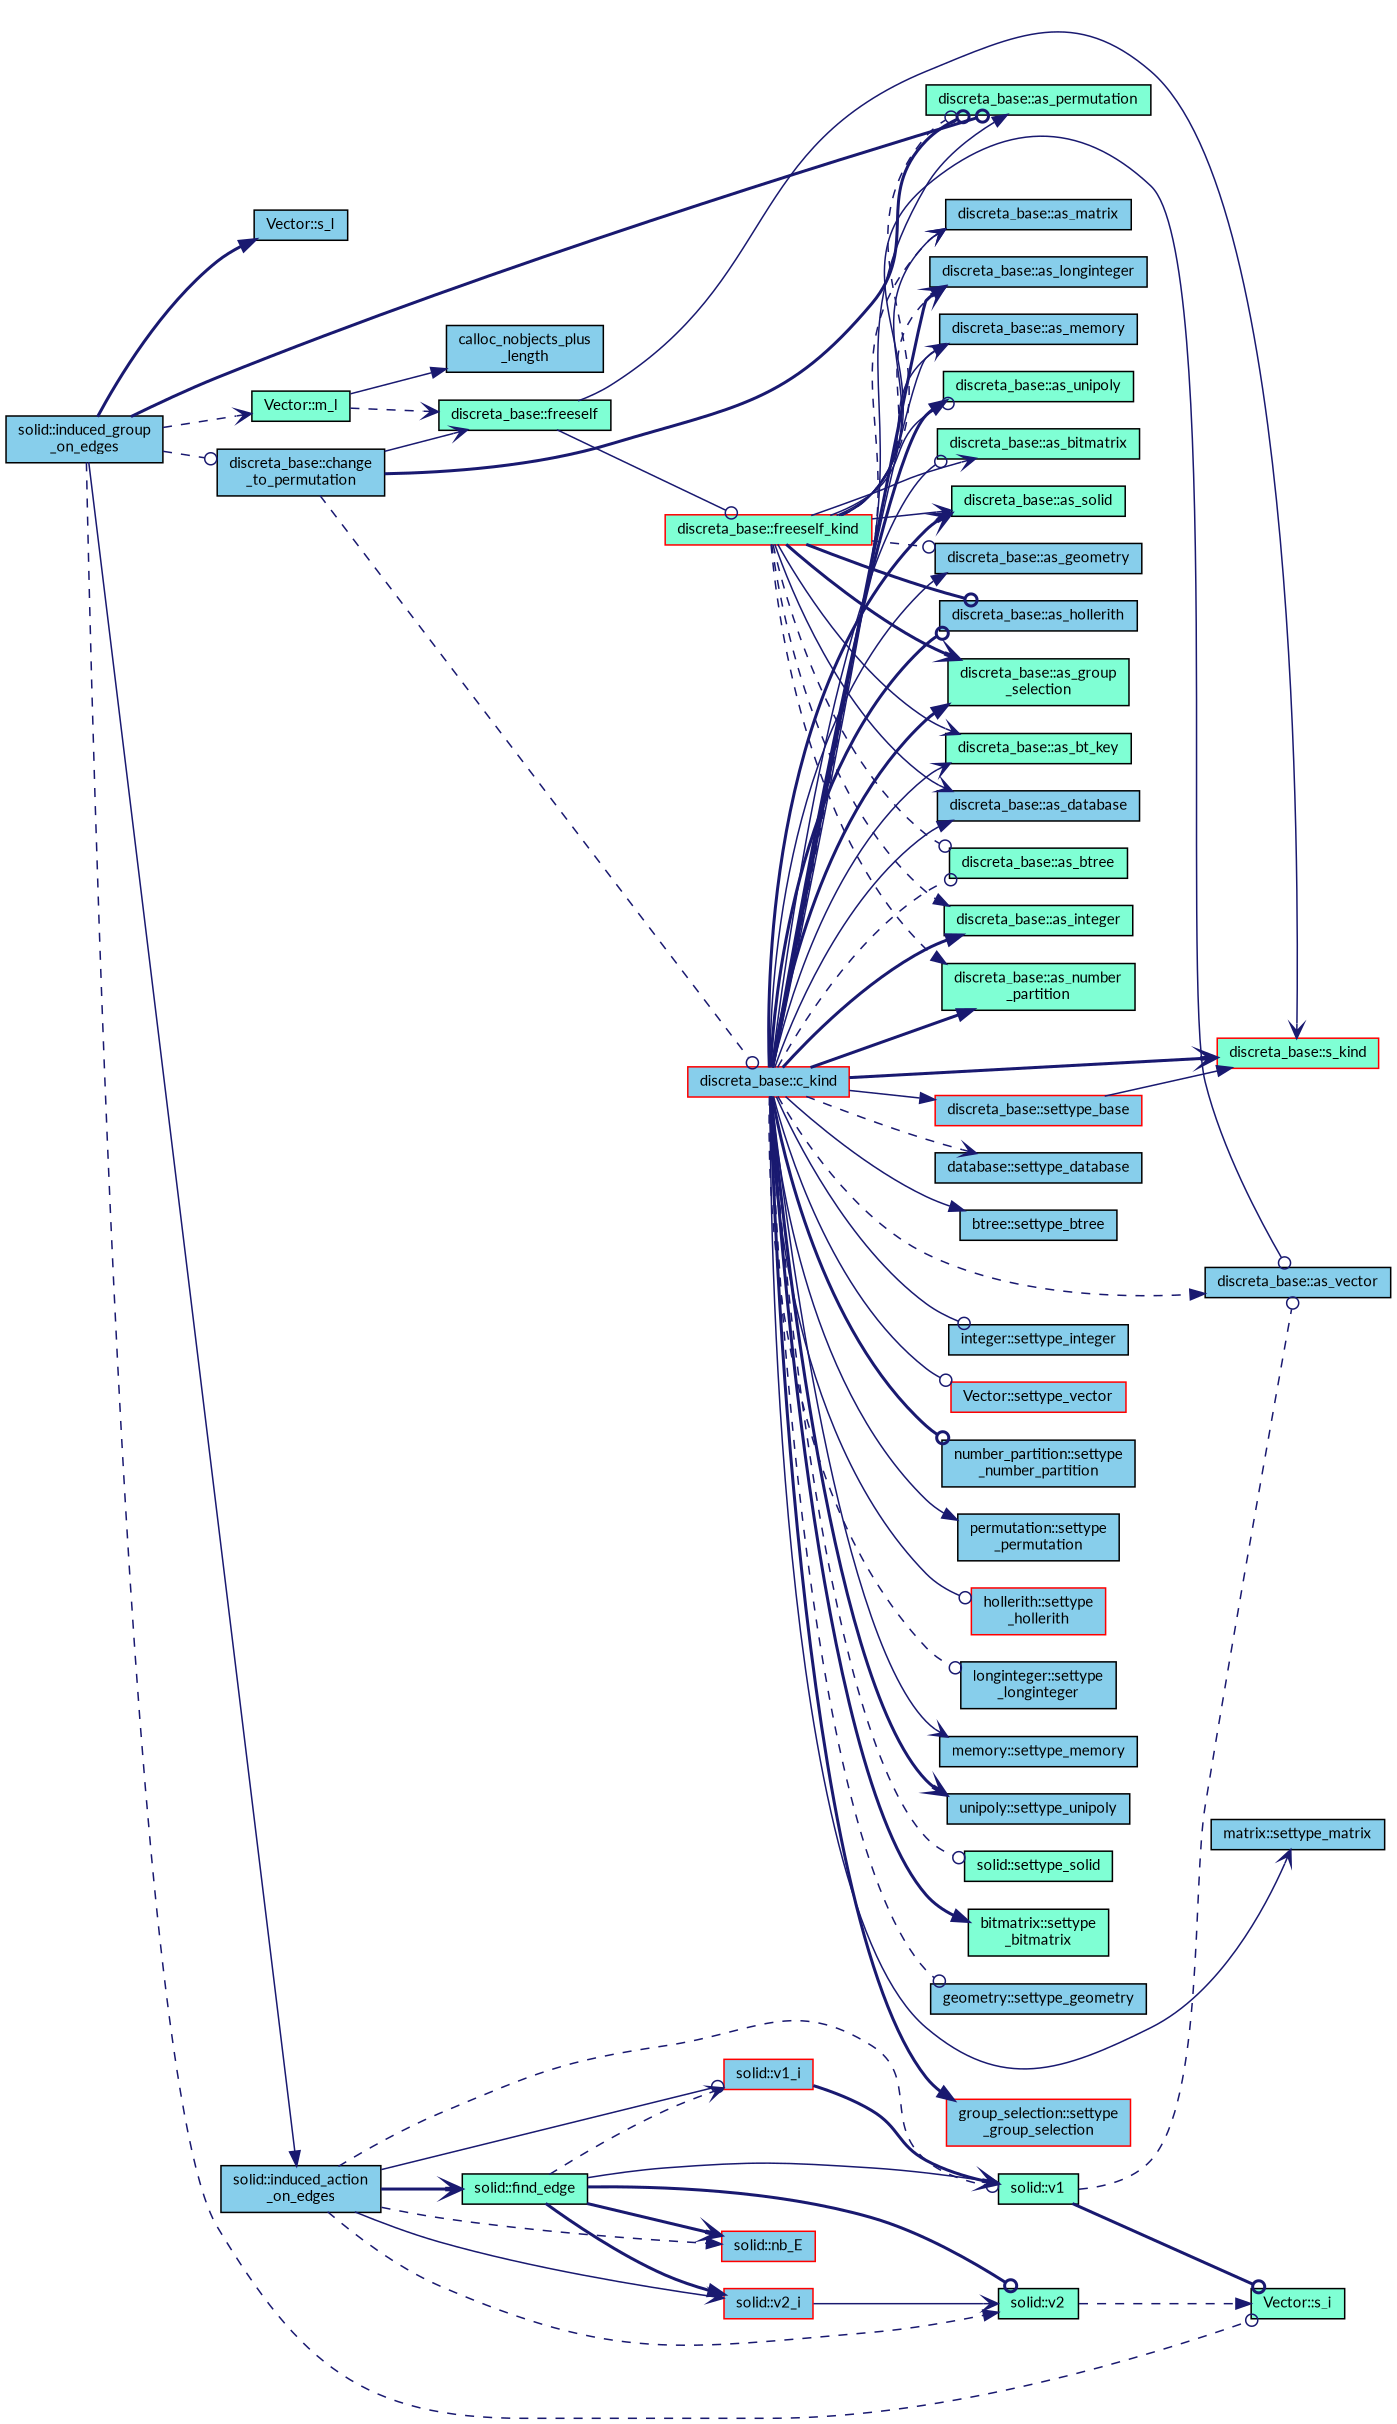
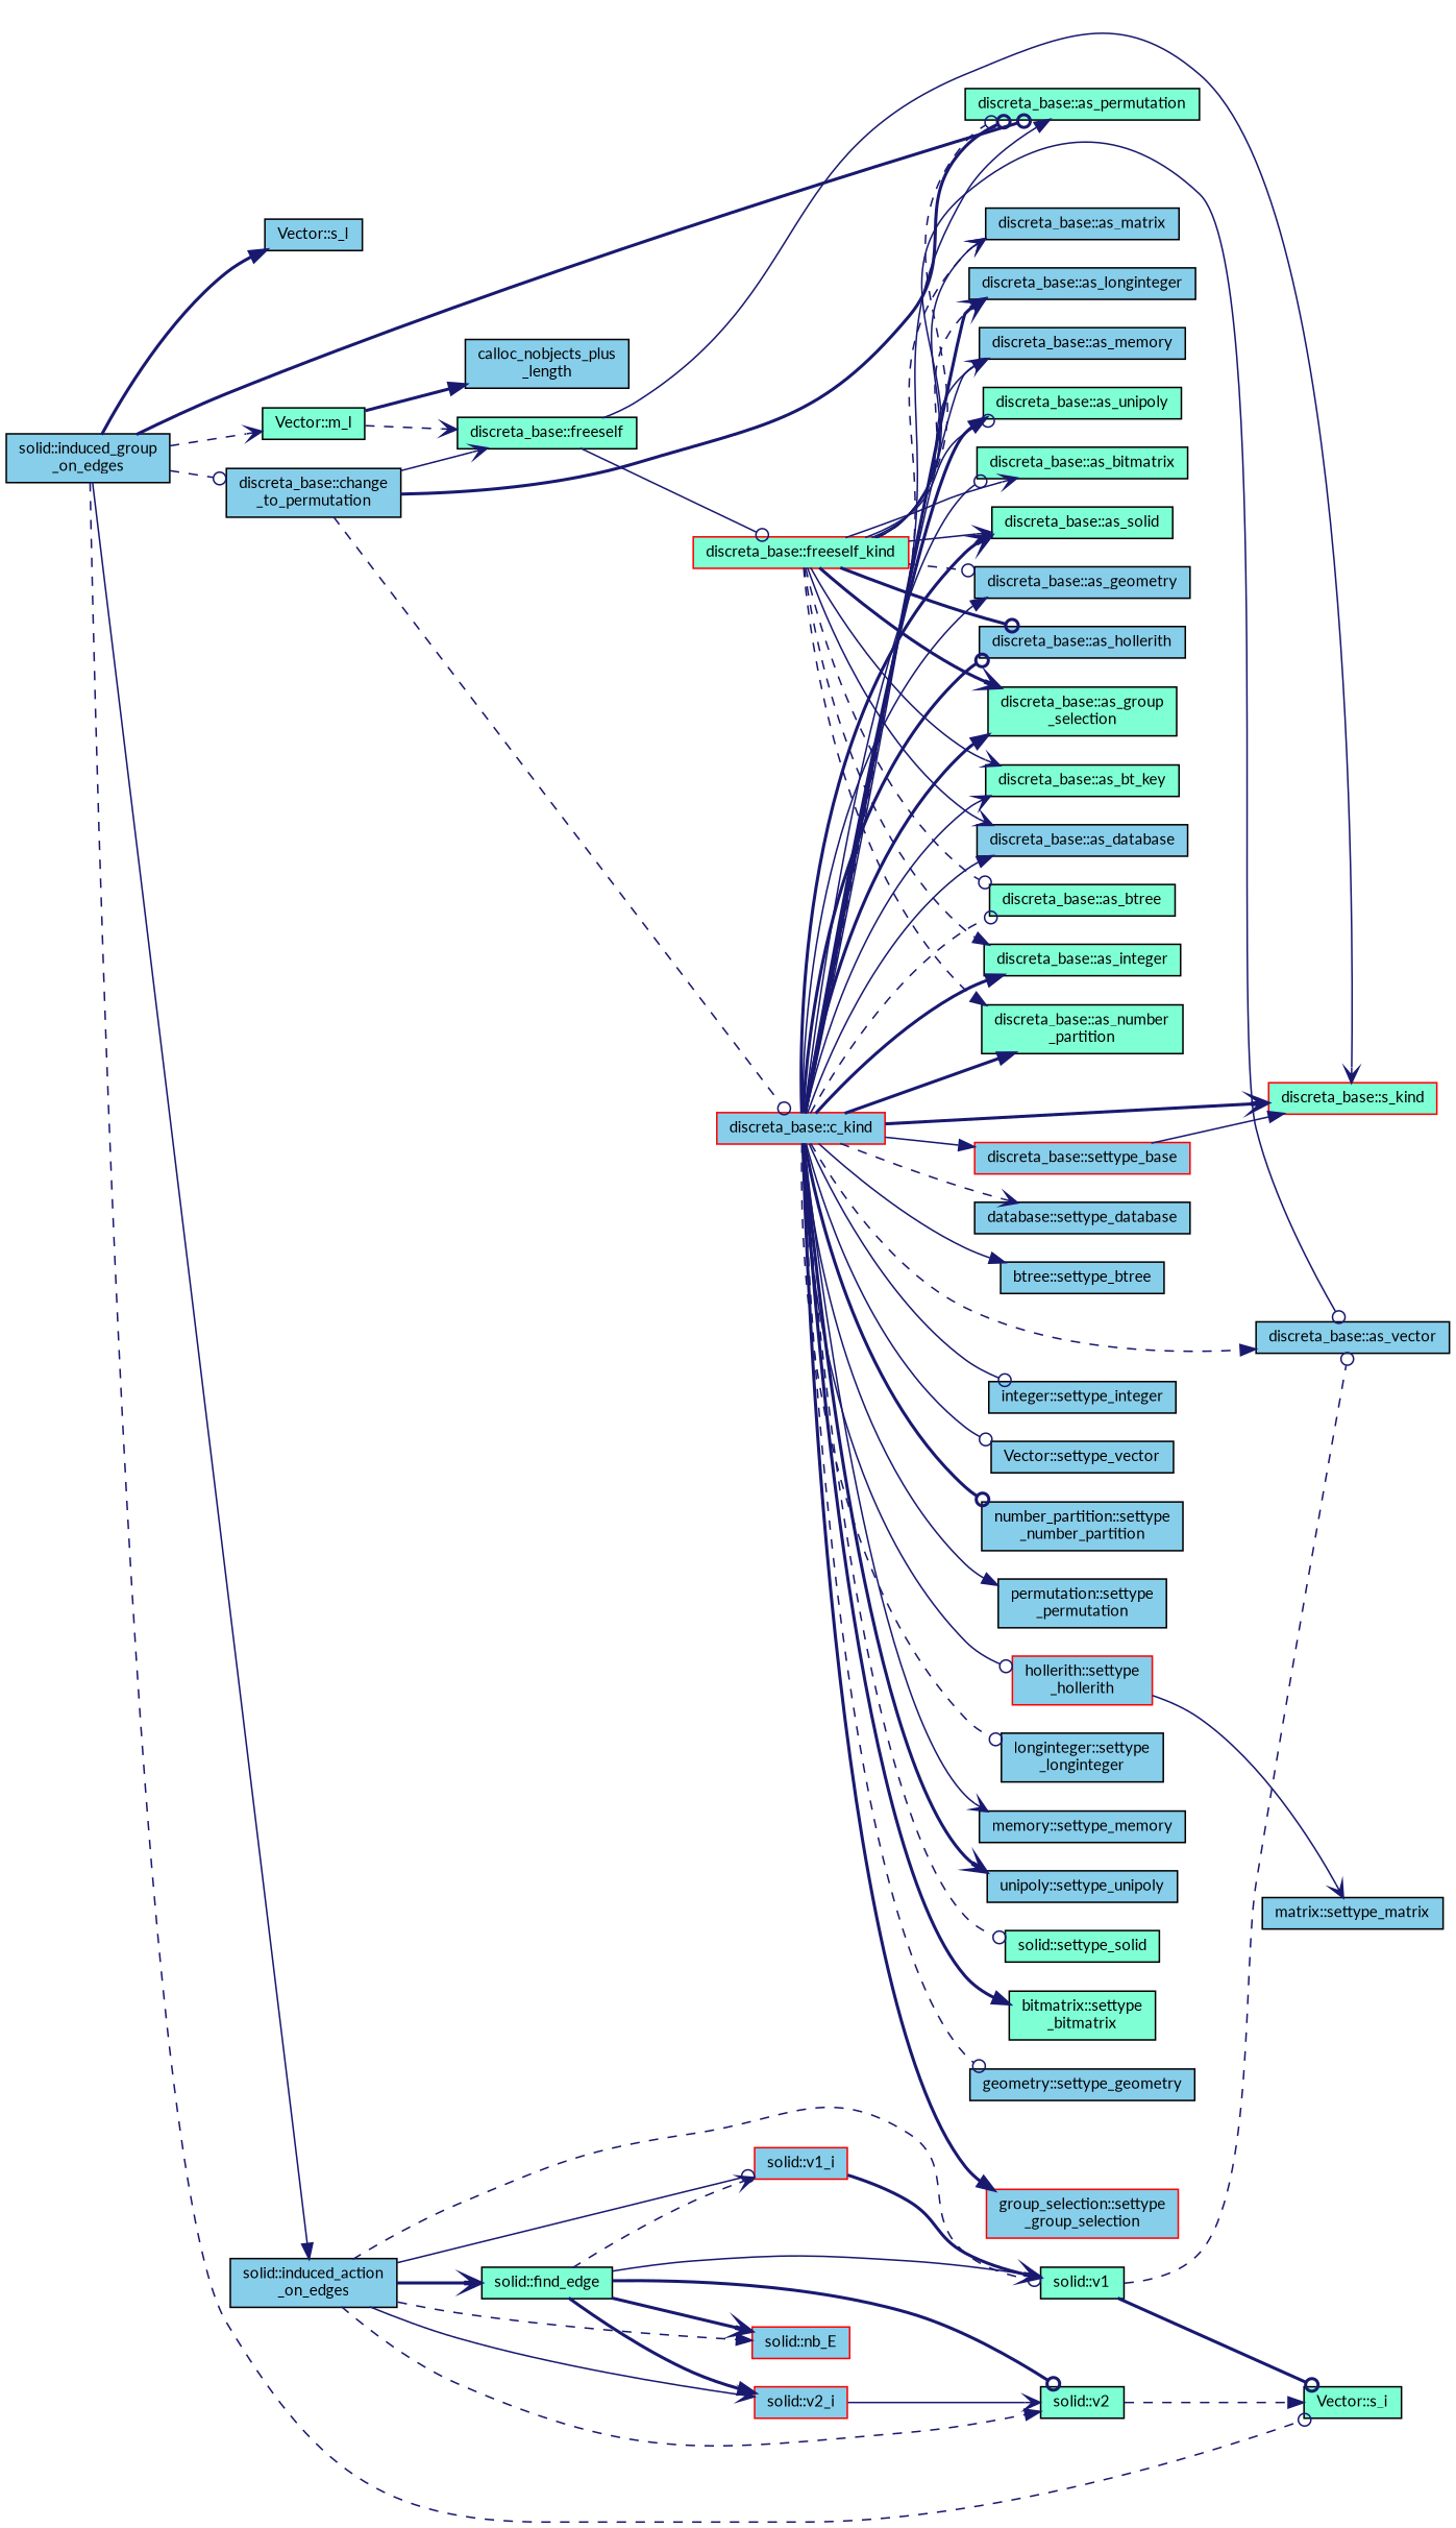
  digraph {
    fontname=Lato
    rankdir=LR
    node [color=black fillcolor=skyblue fontname=Lato fontsize=10 shape=record style=filled]
    edge [arrowhead=vee color=midnightblue fontname=Lato fontsize=10 labelfontname=Helvetica labelfontsize=10 style=solid]
    n1 [fontcolor=black height=0.2 label="solid::induced_group\l_on_edges" width=0.4]
    n2 [height=0.2 label="Vector::s_l" width=0.4]
    n3 [fillcolor=aquamarine height=0.2 label="Vector::m_l" width=0.4]
    n4 [fillcolor=aquamarine height=0.2 label="discreta_base::as_permutation" width=0.4]
    n5 [fillcolor=aquamarine height=0.2 label="Vector::s_i" width=0.4]
    n6 [height=0.2 label="discreta_base::change\l_to_permutation" width=0.4]
    n7 [height=0.2 label="solid::induced_action\l_on_edges" width=0.4]
    n8 [fillcolor=aquamarine height=0.2 label="discreta_base::freeself" width=0.4]
    n9 [height=0.2 label="calloc_nobjects_plus\l_length" width=0.4]
    n10 [color=red height=0.2 label="discreta_base::c_kind" width=0.4]
    n11 [fillcolor=aquamarine height=0.2 label="solid::v1" width=0.4]
    n12 [fillcolor=aquamarine height=0.2 label="solid::v2" width=0.4]
    n13 [color=red height=0.2 label="solid::nb_E" width=0.4]
    n14 [color=red height=0.2 label="solid::v1_i" width=0.4]
    n15 [color=red height=0.2 label="solid::v2_i" width=0.4]
    n16 [fillcolor=aquamarine height=0.2 label="solid::find_edge" width=0.4]
    n17 [color=red fillcolor=aquamarine height=0.2 label="discreta_base::freeself_kind" width=0.4]
    n18 [color=red fillcolor=aquamarine height=0.2 label="discreta_base::s_kind" width=0.4]
    n19 [fillcolor=aquamarine height=0.2 label="discreta_base::as_integer" width=0.4]
    n20 [height=0.2 label="discreta_base::as_vector" width=0.4]
    n21 [fillcolor=aquamarine height=0.2 label="discreta_base::as_number\l_partition" width=0.4]
    n22 [height=0.2 label="discreta_base::as_matrix" width=0.4]
    n23 [height=0.2 label="discreta_base::as_longinteger" width=0.4]
    n24 [height=0.2 label="discreta_base::as_memory" width=0.4]
    n25 [fillcolor=aquamarine height=0.2 label="discreta_base::as_unipoly" width=0.4]
    n26 [fillcolor=aquamarine height=0.2 label="discreta_base::as_solid" width=0.4]
    n27 [fillcolor=aquamarine height=0.2 label="discreta_base::as_bitmatrix" width=0.4]
    n28 [height=0.2 label="discreta_base::as_geometry" width=0.4]
    n29 [height=0.2 label="discreta_base::as_hollerith" width=0.4]
    n30 [fillcolor=aquamarine height=0.2 label="discreta_base::as_group\l_selection" width=0.4]
    n31 [fillcolor=aquamarine height=0.2 label="discreta_base::as_bt_key" width=0.4]
    n32 [height=0.2 label="discreta_base::as_database" width=0.4]
    n33 [fillcolor=aquamarine height=0.2 label="discreta_base::as_btree" width=0.4]
    n34 [color=red height=0.2 label="discreta_base::settype_base" width=0.4]
    n35 [height=0.2 label="integer::settype_integer" width=0.4]
-   n36 [color=red height=0.2 label="Vector::settype_vector" width=0.4]
+   n36 [height=0.2 label="Vector::settype_vector" width=0.4]
    n37 [height=0.2 label="number_partition::settype\l_number_partition" width=0.4]
    n38 [height=0.2 label="permutation::settype\l_permutation" width=0.4]
    n39 [height=0.2 label="matrix::settype_matrix" width=0.4]
    n40 [height=0.2 label="longinteger::settype\l_longinteger" width=0.4]
    n41 [height=0.2 label="memory::settype_memory" width=0.4]
    n42 [height=0.2 label="unipoly::settype_unipoly" width=0.4]
    n43 [fillcolor=aquamarine height=0.2 label="solid::settype_solid" width=0.4]
    n44 [fillcolor=aquamarine height=0.2 label="bitmatrix::settype\l_bitmatrix" width=0.4]
    n45 [height=0.2 label="geometry::settype_geometry" width=0.4]
    n46 [color=red height=0.2 label="hollerith::settype\l_hollerith" width=0.4]
    n47 [color=red height=0.2 label="group_selection::settype\l_group_selection" width=0.4]
    n48 [height=0.2 label="database::settype_database" width=0.4]
    n49 [height=0.2 label="btree::settype_btree" width=0.4]
    n1 -> n2 [arrowhead=normal style=bold]
    n1 -> n3 [style=dashed]
    n1 -> n4 [arrowhead=odot style=bold]
    n1 -> n5 [arrowhead=odot style=dashed]
    n1 -> n6 [arrowhead=odot style=dashed]
    n1 -> n7 [arrowhead=normal]
    n3 -> n8 [style=dashed]
-   n3 -> n9 [arrowhead=normal]
+   n3 -> n9 [arrowhead=normal style=bold]
    n6 -> n4 [arrowhead=odot style=bold]
    n6 -> n8
    n6 -> n10 [arrowhead=odot style=dashed]
    n7 -> n11 [arrowhead=odot style=dashed]
    n7 -> n12 [arrowhead=normal style=dashed]
    n7 -> n13 [arrowhead=normal style=dashed]
    n7 -> n14 [arrowhead=odot]
    n7 -> n15
    n7 -> n16 [style=bold]
    n8 -> n17 [arrowhead=odot]
    n8 -> n18
    n10 -> n4 [arrowhead=normal]
    n10 -> n18 [style=bold]
    n10 -> n19 [arrowhead=normal style=bold]
    n10 -> n20 [arrowhead=normal style=dashed]
    n10 -> n21 [arrowhead=normal style=bold]
    n10 -> n22 [style=dashed]
    n10 -> n23 [style=bold]
    n10 -> n24
    n10 -> n25 [arrowhead=normal style=bold]
    n10 -> n26 [style=bold]
    n10 -> n27 [arrowhead=odot]
    n10 -> n28 [arrowhead=normal]
    n10 -> n29 [arrowhead=odot style=bold]
    n10 -> n30 [arrowhead=normal style=bold]
    n10 -> n31
    n10 -> n32 [arrowhead=normal]
    n10 -> n33 [arrowhead=odot style=dashed]
    n10 -> n34 [arrowhead=normal]
    n10 -> n35 [arrowhead=odot]
    n10 -> n36 [arrowhead=odot]
    n10 -> n37 [arrowhead=odot style=bold]
    n10 -> n38 [arrowhead=normal]
-   n10 -> n39
+   n46 -> n39
    n10 -> n40 [arrowhead=odot style=dashed]
    n10 -> n41
    n10 -> n42 [style=bold]
    n10 -> n43 [arrowhead=odot style=dashed]
    n10 -> n44 [arrowhead=normal style=bold]
    n10 -> n45 [arrowhead=odot style=dashed]
    n10 -> n46 [arrowhead=odot]
    n10 -> n47 [arrowhead=normal style=bold]
    n10 -> n48 [style=dashed]
    n10 -> n49 [arrowhead=normal]
    n11 -> n5 [arrowhead=odot style=bold]
    n11 -> n20 [arrowhead=odot style=dashed]
    n12 -> n5 [arrowhead=normal style=dashed]
    n14 -> n11 [style=bold]
    n15 -> n12
    n16 -> n11
    n16 -> n12 [arrowhead=odot style=bold]
    n16 -> n13 [style=bold]
    n16 -> n14 [style=dashed]
    n16 -> n15 [arrowhead=normal style=bold]
    n17 -> n4 [arrowhead=odot style=dashed]
    n17 -> n19 [arrowhead=normal style=dashed]
    n17 -> n20 [arrowhead=odot]
    n17 -> n21 [arrowhead=normal style=dashed]
    n17 -> n22
    n17 -> n23 [arrowhead=normal style=dashed]
    n17 -> n24 [arrowhead=normal]
    n17 -> n25 [arrowhead=odot]
    n17 -> n26
    n17 -> n27
    n17 -> n28 [arrowhead=odot style=dashed]
    n17 -> n29 [arrowhead=odot style=bold]
    n17 -> n30 [style=bold]
    n17 -> n31
    n17 -> n32
    n17 -> n33 [arrowhead=odot style=dashed]
    n34 -> n18 [arrowhead=normal]
  }
